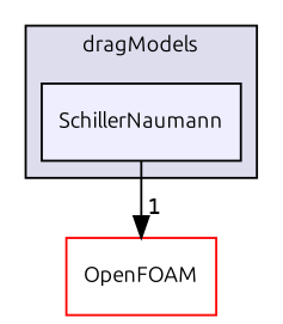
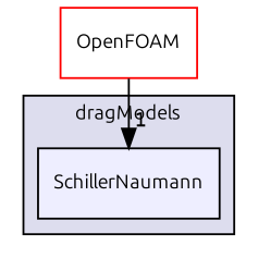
  digraph {
    compound=true
    fontname=Ubuntu
    node [fontname=Ubuntu fontsize=10 shape=box]
    n1 [fillcolor="#eeeeff" label=SchillerNaumann pencolor=black style=filled]
    n2 [color=red label=OpenFOAM]
    subgraph cluster_1 {
      bgcolor="#ddddee"
      fontsize=10
      label=dragModels
      pencolor=black
      n1
    }
-   n1 -> n2 [headlabel=1 labeldistance=1.5 labelfontname=Helvetica labelfontsize=10 fontname=Ubuntu]
+   n2 -> n1 [headlabel=1 labeldistance=1.5 labelfontname=Helvetica labelfontsize=10 fontname=Ubuntu]
  }
